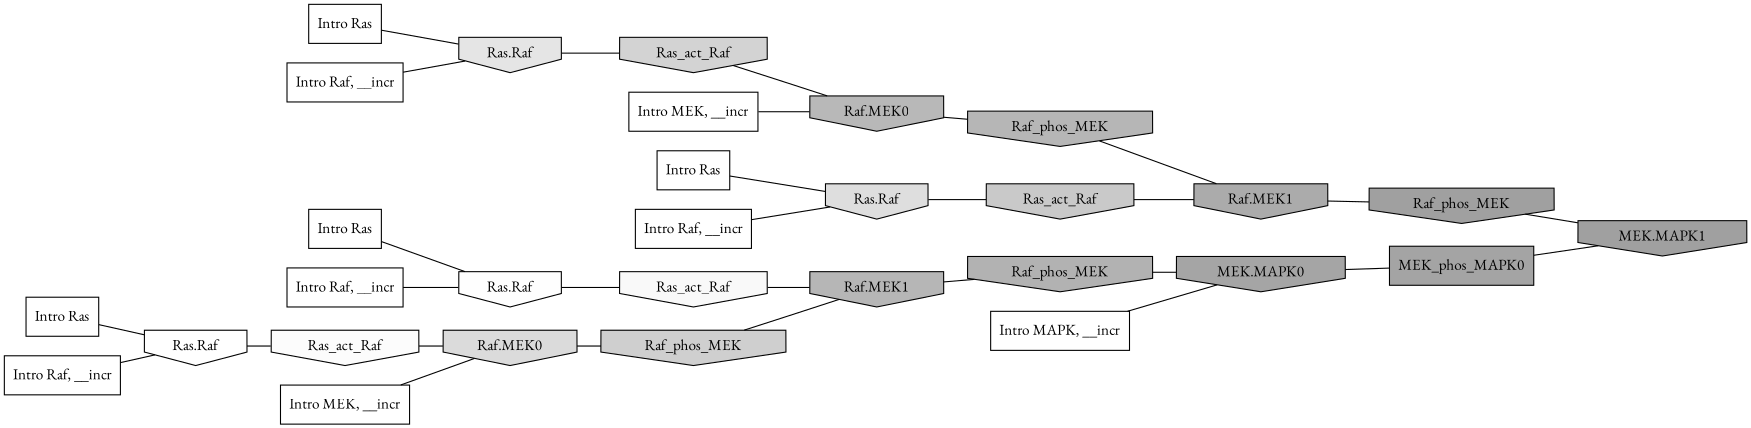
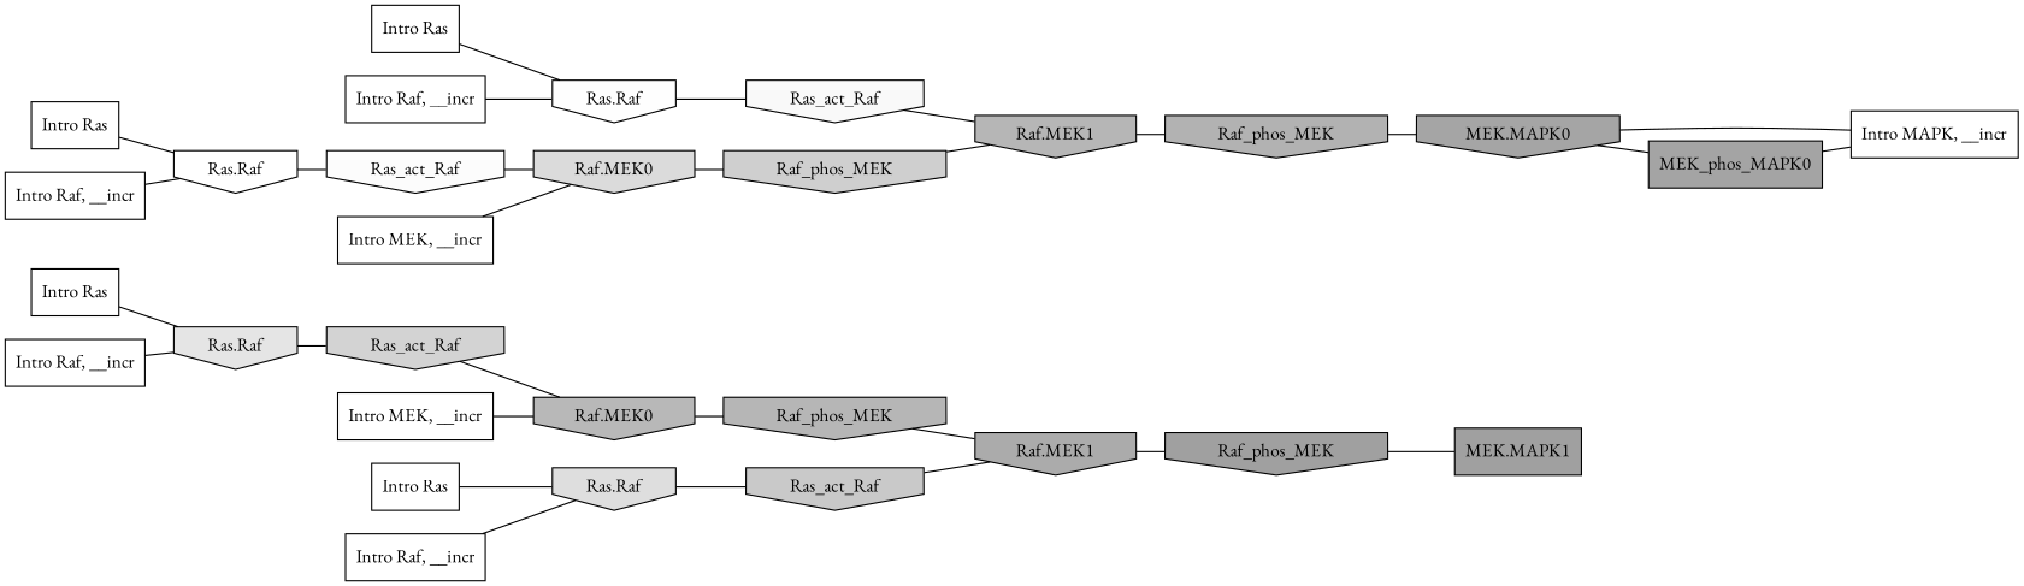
  digraph {
    fontname="EB Garamond"
    rankdir=LR
    ranksep=0.30
    node [fillcolor="0.000 0.000 1.000" fontname="EB Garamond" shape=invhouse style=filled]
    edge [color="0.000 0.000 0.000" dir=none fontname="EB Garamond"]
    n1 [label="Intro Ras" shape=rectangle]
    n2 [fillcolor="0.000 0.000 0.895" label="Ras.Raf"]
    n3 [fillcolor="0.000 0.000 0.825" label=Ras_act_Raf]
    n4 [label="Intro Ras" shape=rectangle]
    n5 [fillcolor="0.000 0.000 0.996" label="Ras.Raf"]
    n6 [fillcolor="0.000 0.000 0.975" label=Ras_act_Raf]
    n7 [label="Intro Ras" shape=rectangle]
    n8 [label="Ras.Raf"]
    n9 [fillcolor="0.000 0.000 0.985" label=Ras_act_Raf]
    n10 [label="Intro Ras" shape=rectangle]
    n11 [fillcolor="0.000 0.000 0.871" label="Ras.Raf"]
    n12 [fillcolor="0.000 0.000 0.787" label=Ras_act_Raf]
    n13 [label="Intro Raf, __incr" shape=rectangle]
    n14 [label="Intro Raf, __incr" shape=rectangle]
    n15 [label="Intro Raf, __incr" shape=rectangle]
    n16 [label="Intro Raf, __incr" shape=rectangle]
    n17 [label="Intro MEK, __incr" shape=rectangle]
    n18 [fillcolor="0.000 0.000 0.856" label="Raf.MEK0"]
    n19 [fillcolor="0.000 0.000 0.812" label=Raf_phos_MEK]
    n20 [label="Intro MEK, __incr" shape=rectangle]
    n21 [fillcolor="0.000 0.000 0.719" label="Raf.MEK0"]
    n22 [fillcolor="0.000 0.000 0.711" label=Raf_phos_MEK]
    n23 [label="Intro MAPK, __incr" shape=rectangle]
    n24 [fillcolor="0.000 0.000 0.648" label="MEK.MAPK0"]
    n25 [fillcolor="0.000 0.000 0.643" label=MEK_phos_MAPK0 shape=box]
    n26 [fillcolor="0.000 0.000 0.712" label="Raf.MEK1"]
    n27 [fillcolor="0.000 0.000 0.699" label=Raf_phos_MEK]
    n28 [fillcolor="0.000 0.000 0.670" label="Raf.MEK1"]
    n29 [fillcolor="0.000 0.000 0.628" label=Raf_phos_MEK]
-   n30 [fillcolor="0.000 0.000 0.627" label="MEK.MAPK1"]
+   n30 [fillcolor="0.000 0.000 0.627" label="MEK.MAPK1" shape=box]
    n1 -> n2
    n2 -> n3
    n3 -> n21
    n4 -> n5
    n5 -> n6
    n6 -> n26
    n7 -> n8
    n8 -> n9
    n9 -> n18
    n10 -> n11
    n11 -> n12
    n12 -> n28
    n13 -> n8
    n14 -> n11
    n15 -> n5
    n16 -> n2
    n17 -> n18
    n18 -> n19
    n19 -> n26
    n20 -> n21
    n21 -> n22
    n22 -> n28
    n23 -> n24
    n24 -> n25
-   n25 -> n30
+   n25 -> n23
    n26 -> n27
    n27 -> n24
    n28 -> n29
    n29 -> n30
  }
